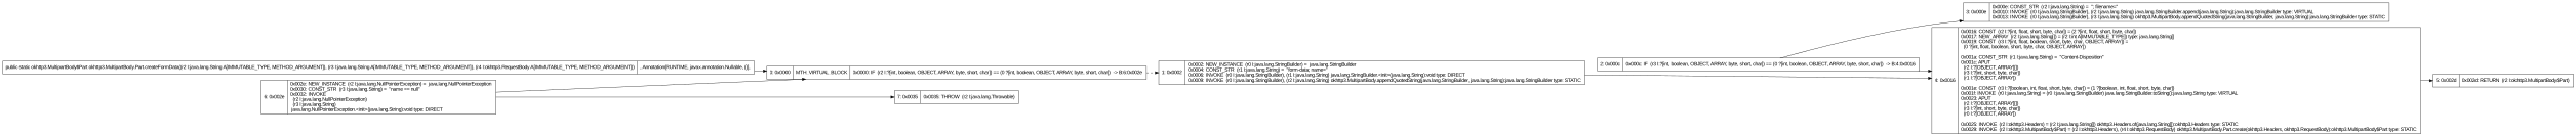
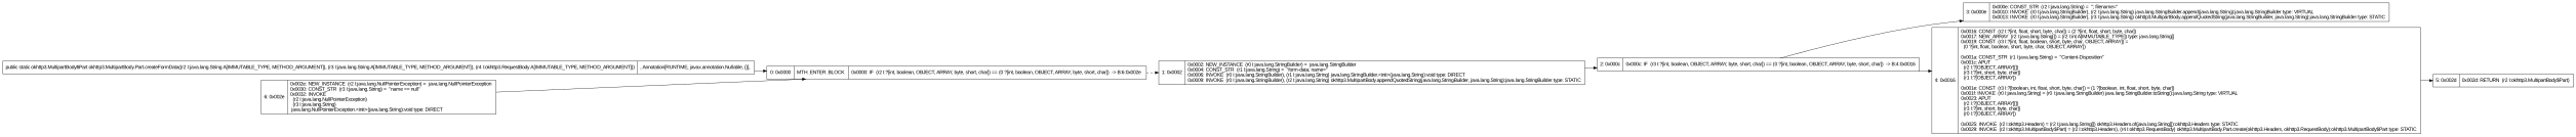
  digraph {
    fontname="Liberation Sans"
    rankdir=LR
    node [fontname="Liberation Sans" shape=record]
    edge [fontname="Liberation Sans"]
-   n1 [label="{0\:\ 0x0000|MTH_VIRTUAL_BLOCK\l|0x0000: IF  (r2 I:?[int, boolean, OBJECT, ARRAY, byte, short, char]) == (0 ?[int, boolean, OBJECT, ARRAY, byte, short, char])  \-\> B:6:0x002e \l}"]
+   n1 [label="{0\:\ 0x0000|MTH_ENTER_BLOCK\l|0x0000: IF  (r2 I:?[int, boolean, OBJECT, ARRAY, byte, short, char]) == (0 ?[int, boolean, OBJECT, ARRAY, byte, short, char])  \-\> B:6:0x002e \l}"]
    n2 [label="{1\:\ 0x0002|0x0002: NEW_INSTANCE  (r0 I:java.lang.StringBuilder) =  java.lang.StringBuilder \l0x0004: CONST_STR  (r1 I:java.lang.String) =  \"form\-data; name=\" \l0x0006: INVOKE  (r0 I:java.lang.StringBuilder), (r1 I:java.lang.String) java.lang.StringBuilder.\<init\>(java.lang.String):void type: DIRECT \l0x0009: INVOKE  (r0 I:java.lang.StringBuilder), (r2 I:java.lang.String) okhttp3.MultipartBody.appendQuotedString(java.lang.StringBuilder, java.lang.String):java.lang.StringBuilder type: STATIC \l}"]
    n3 [label="{2\:\ 0x000c|0x000c: IF  (r3 I:?[int, boolean, OBJECT, ARRAY, byte, short, char]) == (0 ?[int, boolean, OBJECT, ARRAY, byte, short, char])  \-\> B:4:0x0016 \l}"]
    n4 [label="{6\:\ 0x002e|0x002e: NEW_INSTANCE  (r2 I:java.lang.NullPointerException) =  java.lang.NullPointerException \l0x0030: CONST_STR  (r3 I:java.lang.String) =  \"name == null\" \l0x0032: INVOKE  \l  (r2 I:java.lang.NullPointerException)\l  (r3 I:java.lang.String)\l java.lang.NullPointerException.\<init\>(java.lang.String):void type: DIRECT \l}"]
-   n5 [label="{7\:\ 0x0035|0x0035: THROW  (r2 I:java.lang.Throwable) \l}"]
    n6 [label="{3\:\ 0x000e|0x000e: CONST_STR  (r2 I:java.lang.String) =  \"; filename=\" \l0x0010: INVOKE  (r0 I:java.lang.StringBuilder), (r2 I:java.lang.String) java.lang.StringBuilder.append(java.lang.String):java.lang.StringBuilder type: VIRTUAL \l0x0013: INVOKE  (r0 I:java.lang.StringBuilder), (r3 I:java.lang.String) okhttp3.MultipartBody.appendQuotedString(java.lang.StringBuilder, java.lang.String):java.lang.StringBuilder type: STATIC \l}"]
    n7 [label="{4\:\ 0x0016|0x0016: CONST  (r2 I:?[int, float, short, byte, char]) = (2 ?[int, float, short, byte, char]) \l0x0017: NEW_ARRAY  (r2 I:java.lang.String[]) = (r2 I:int A[IMMUTABLE_TYPE]) type: java.lang.String[] \l0x0019: CONST  (r3 I:?[int, float, boolean, short, byte, char, OBJECT, ARRAY]) = \l  (0 ?[int, float, boolean, short, byte, char, OBJECT, ARRAY])\l \l0x001a: CONST_STR  (r1 I:java.lang.String) =  \"Content\-Disposition\" \l0x001c: APUT  \l  (r2 I:?[OBJECT, ARRAY][])\l  (r3 I:?[int, short, byte, char])\l  (r1 I:?[OBJECT, ARRAY])\l \l0x001e: CONST  (r3 I:?[boolean, int, float, short, byte, char]) = (1 ?[boolean, int, float, short, byte, char]) \l0x001f: INVOKE  (r0 I:java.lang.String) = (r0 I:java.lang.StringBuilder) java.lang.StringBuilder.toString():java.lang.String type: VIRTUAL \l0x0023: APUT  \l  (r2 I:?[OBJECT, ARRAY][])\l  (r3 I:?[int, short, byte, char])\l  (r0 I:?[OBJECT, ARRAY])\l \l0x0025: INVOKE  (r2 I:okhttp3.Headers) = (r2 I:java.lang.String[]) okhttp3.Headers.of(java.lang.String[]):okhttp3.Headers type: STATIC \l0x0029: INVOKE  (r2 I:okhttp3.MultipartBody$Part) = (r2 I:okhttp3.Headers), (r4 I:okhttp3.RequestBody) okhttp3.MultipartBody.Part.create(okhttp3.Headers, okhttp3.RequestBody):okhttp3.MultipartBody$Part type: STATIC \l}"]
    n8 [label="{5\:\ 0x002d|0x002d: RETURN  (r2 I:okhttp3.MultipartBody$Part) \l}"]
    n9 [label="{public static okhttp3.MultipartBody$Part okhttp3.MultipartBody.Part.createFormData((r2 I:java.lang.String A[IMMUTABLE_TYPE, METHOD_ARGUMENT]), (r3 I:java.lang.String A[IMMUTABLE_TYPE, METHOD_ARGUMENT]), (r4 I:okhttp3.RequestBody A[IMMUTABLE_TYPE, METHOD_ARGUMENT]))  | , Annotation[RUNTIME, javax.annotation.Nullable, \{\}], \l}"]
    n1 -> n2 [style=dashed]
-   n2 -> n7
+   n2 -> n3
    n3 -> n6 [style=solid]
    n3 -> n7
    n4 -> n1
-   n4 -> n5
    n7 -> n8
    n9 -> n1
  }
